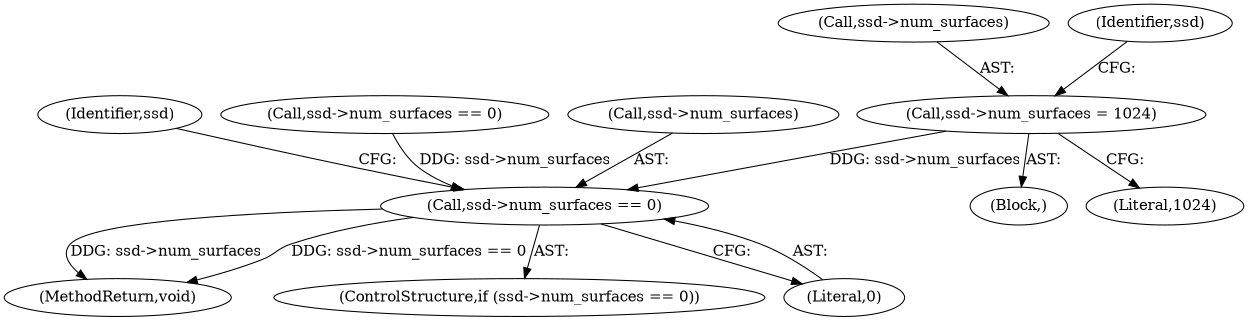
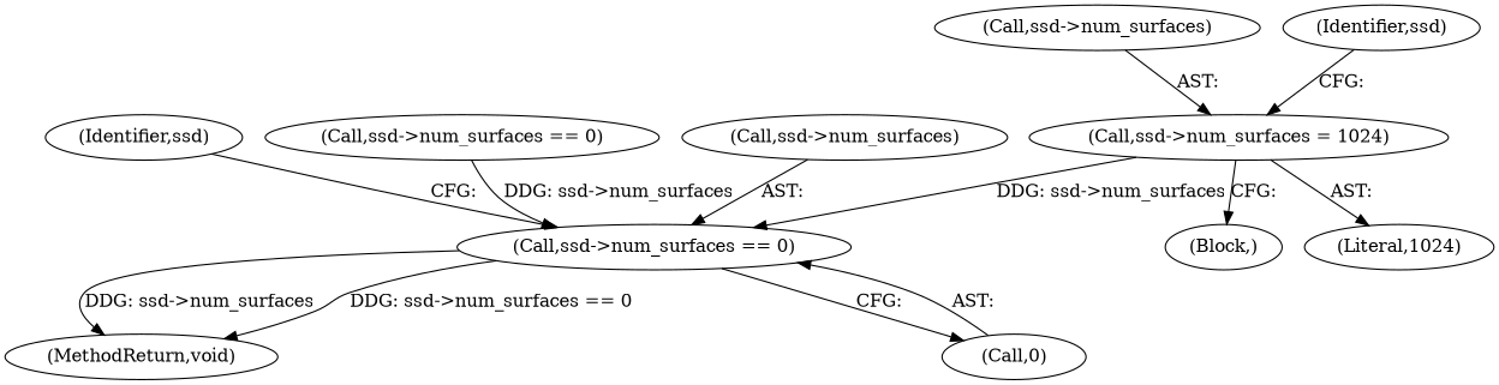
  digraph {
    n1 [label="(Call,ssd->num_surfaces = 1024)"]
    n2 [label="(Call,ssd->num_surfaces == 0)"]
    n3 [label="(Block,)"]
    n4 [label="(Literal,1024)"]
    n5 [label="(MethodReturn,void)"]
-   n6 [label="(ControlStructure,if (ssd->num_surfaces == 0))"]
-   n7 [label="(Literal,0)"]
+   n7 [label="(Call,0)"]
    n8 [label="(Identifier,ssd)"]
    n9 [label="(Call,ssd->num_surfaces)"]
    n10 [label="(Identifier,ssd)"]
    n11 [label="(Call,ssd->num_surfaces == 0)"]
    n12 [label="(Call,ssd->num_surfaces)"]
    n1 -> n2 [label="DDG: ssd->num_surfaces"]
-   n1 -> n3 [label="AST: "]
-   n1 -> n4 [label="CFG: "]
+   n1 -> n3 [label="CFG: "]
+   n1 -> n4 [label="AST: "]
    n2 -> n5 [label="DDG: ssd->num_surfaces"]
    n2 -> n5 [label="DDG: ssd->num_surfaces == 0"]
-   n2 -> n6 [label="AST: "]
    n2 -> n7 [label="CFG: "]
    n7 -> n2 [label="AST: "]
    n8 -> n2 [label="CFG: "]
    n9 -> n1 [label="AST: "]
    n10 -> n1 [label="CFG: "]
    n11 -> n2 [label="DDG: ssd->num_surfaces"]
    n12 -> n2 [label="AST: "]
  }
